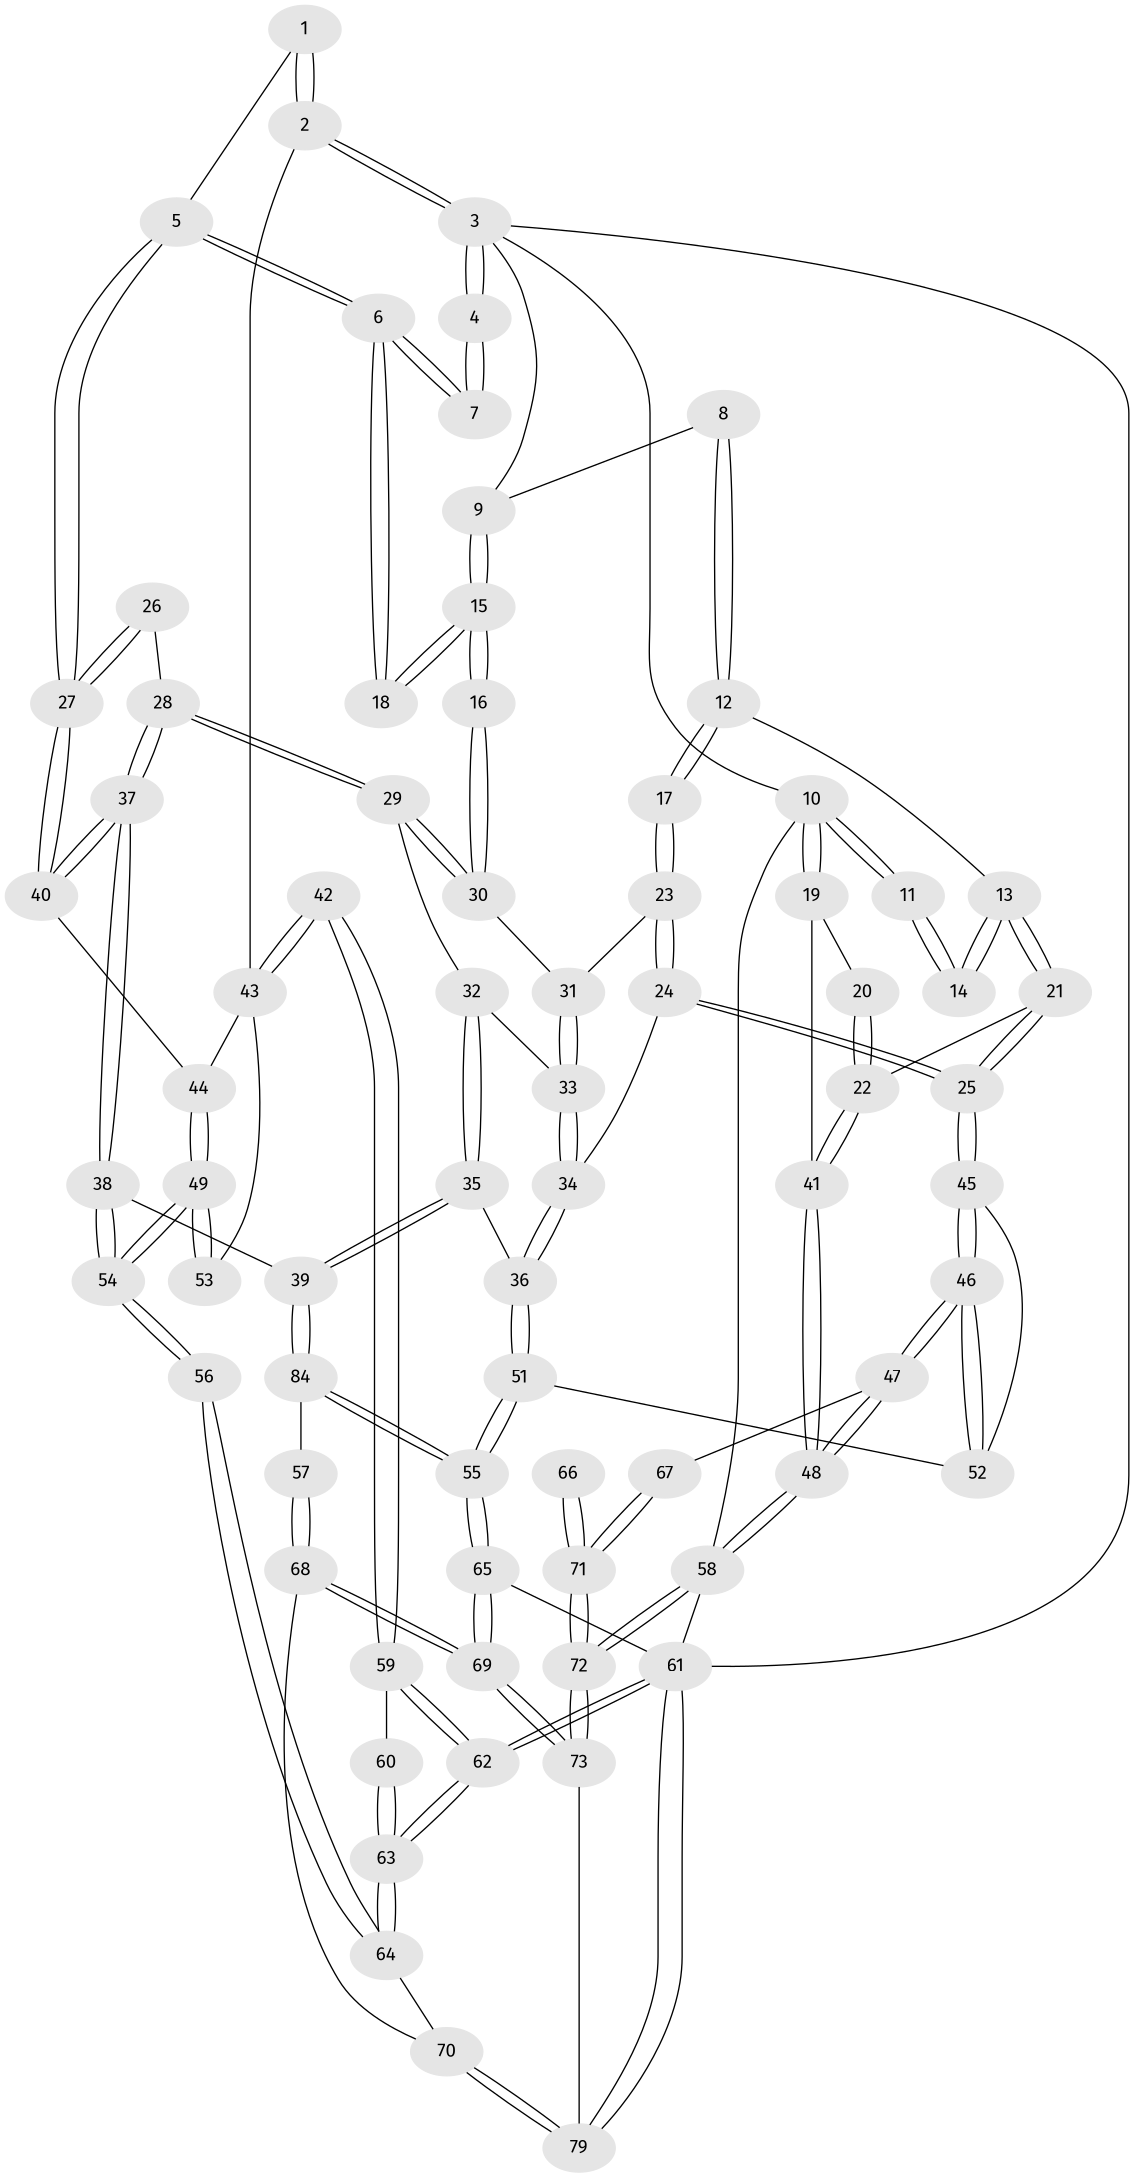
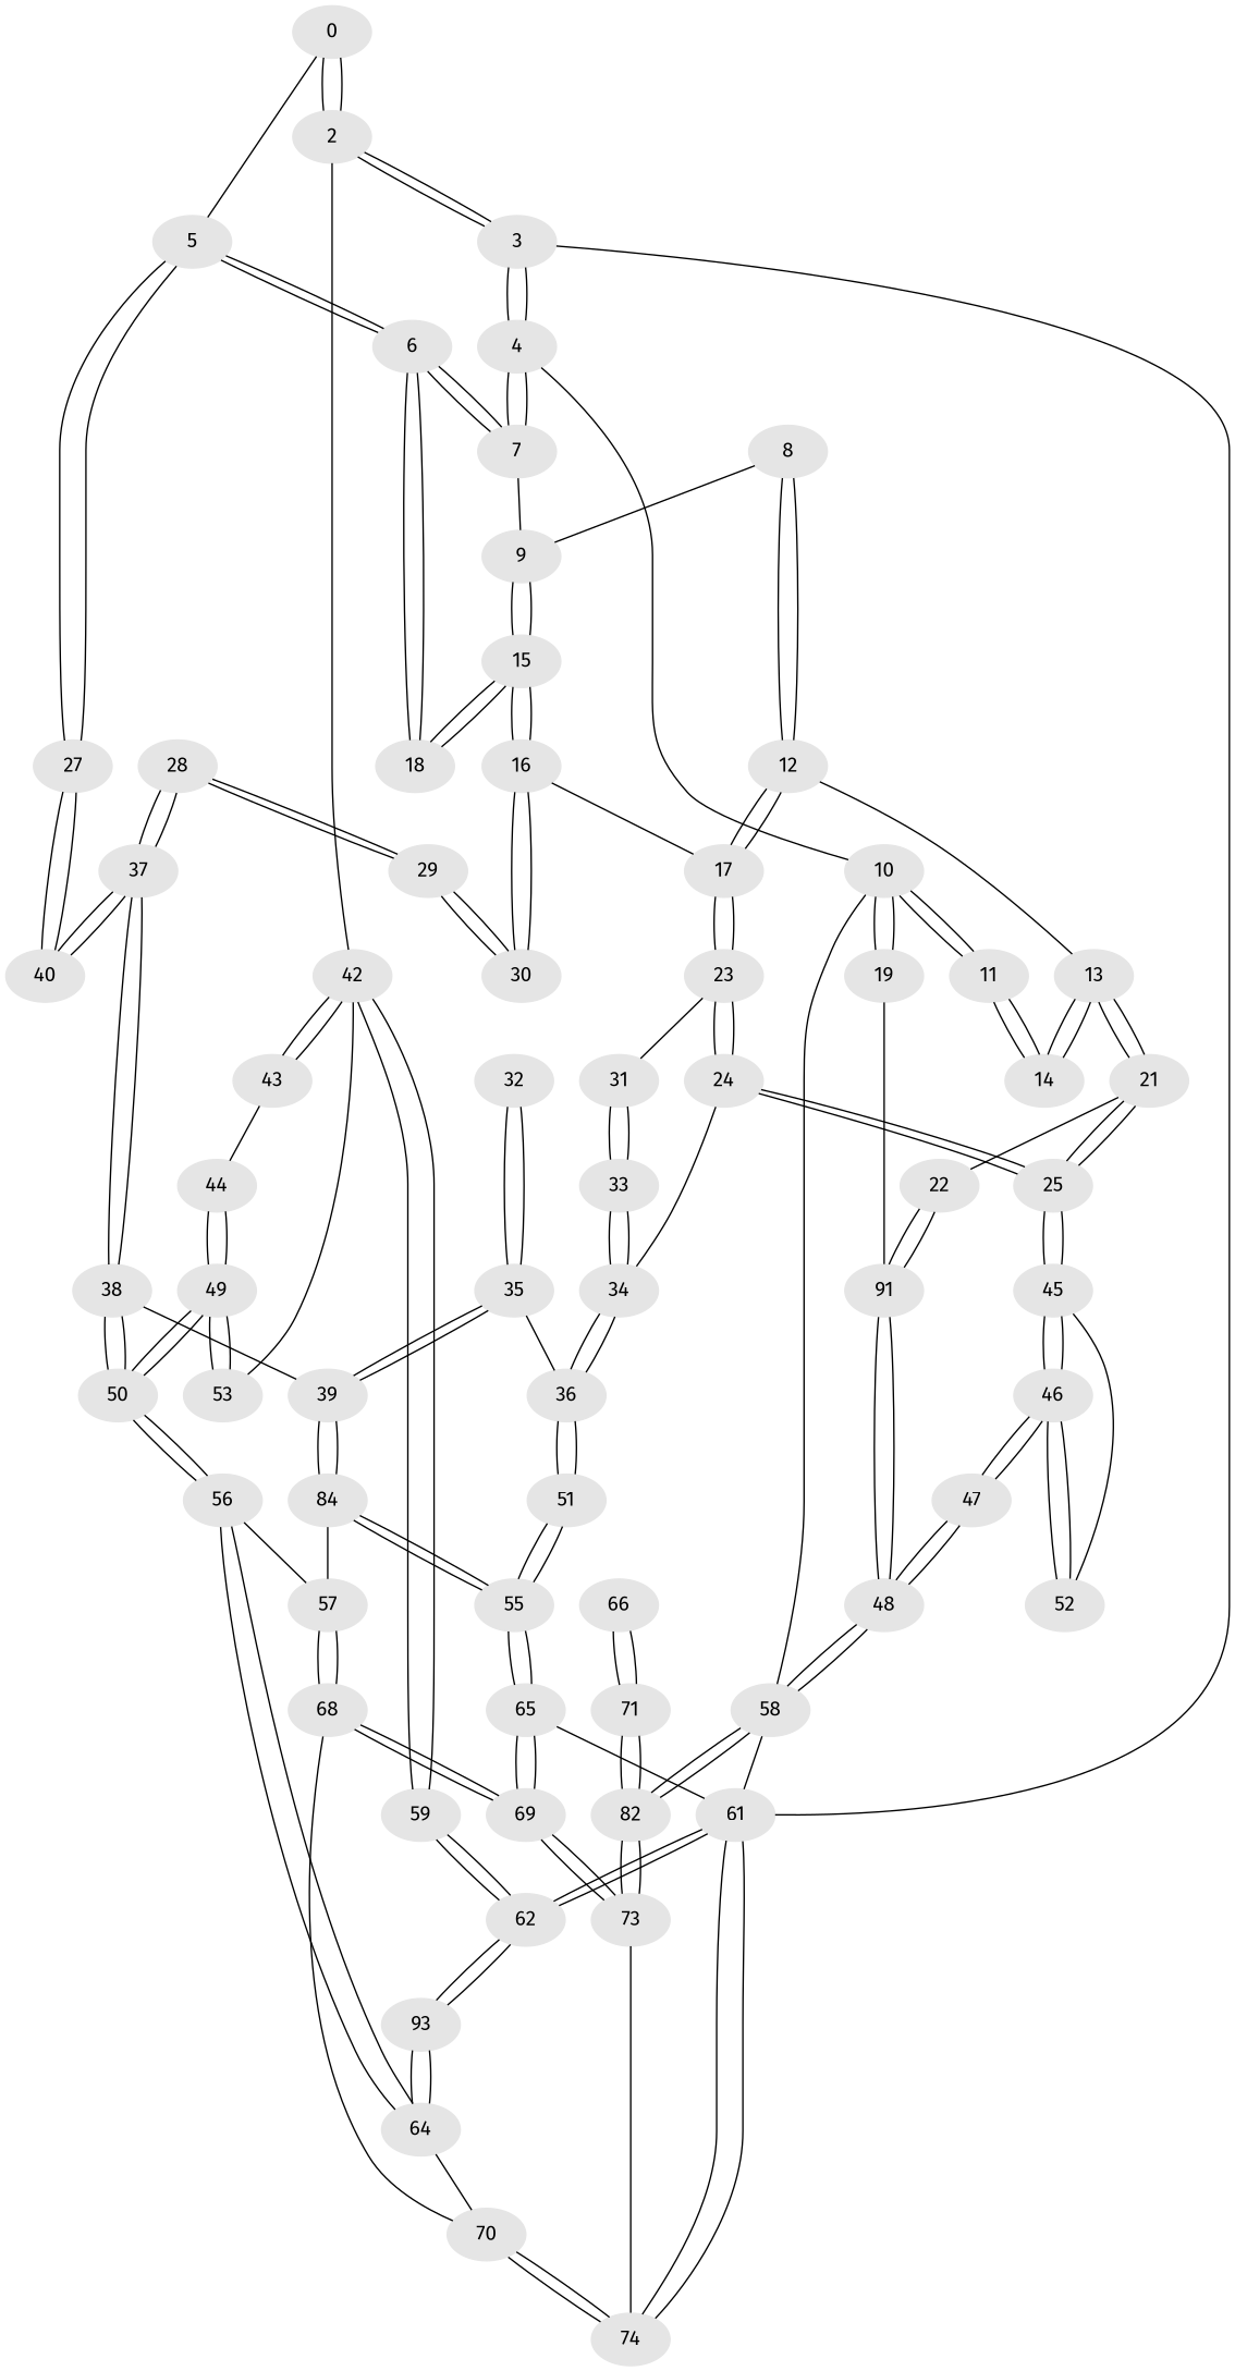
  graph {
    fontname="Fira Sans"
    node [color=gray90 fontname="Fira Sans" style=filled]
    edge [fontname="Fira Sans"]
-   1
+   1 [label=0]
    2
    5
    3
    42
    6
    27
    4
    10
    61
    43
    59
    7
    11
    19
    58
    62
-   74 [label=79]
+   74
    9
    18
    40
    15
    8
    12
    13
    17
    16
    14
-   20
-   41
-   72
+   41 [label=91]
+   72 [label=82]
    21
    23
    22
    25
    30
    31
    24
    48
    45
    34
    33
    36
    46
    52
-   26
    28
    29
    37
    44
    32
    38
    35
    39
    51
    n56 [label=84]
    55
-   50 [label=54]
+   50
    56
    57
    49
    53
-   60
    47
-   67
    71
    64
    65
-   63
+   63 [label=93]
    68
    69
    70
    73
    66
    1 -- 2
    1 -- 2
    1 -- 5
    2 -- 3
    2 -- 3
-   2 -- 43
+   2 -- 42
    5 -- 6
    5 -- 6
    5 -- 27
    5 -- 27
    3 -- 4
    3 -- 4
-   3 -- 10
+   4 -- 10
    3 -- 61
    42 -- 43
    42 -- 43
    42 -- 59
    42 -- 59
    6 -- 7
    6 -- 7
    6 -- 18
    6 -- 18
    27 -- 40
    27 -- 40
    4 -- 7
    4 -- 7
    10 -- 11
    10 -- 11
    10 -- 19
    10 -- 19
    10 -- 58
    61 -- 62
    61 -- 62
    61 -- 74
    61 -- 74
    43 -- 44
-   43 -- 53
+   42 -- 53
    59 -- 62
    59 -- 62
-   59 -- 60
-   3 -- 9
+   7 -- 9
    11 -- 14
    11 -- 14
-   19 -- 20
    19 -- 41
    58 -- 61
    58 -- 72
    58 -- 72
    62 -- 63
    62 -- 63
    9 -- 15
    9 -- 15
-   40 -- 44
    15 -- 18
    15 -- 18
    15 -- 16
    15 -- 16
    8 -- 9
    8 -- 12
    8 -- 12
    12 -- 13
    12 -- 17
    12 -- 17
    13 -- 14
    13 -- 14
    13 -- 21
    13 -- 21
    17 -- 23
    17 -- 23
+   16 -- 17
    16 -- 30
    16 -- 30
-   20 -- 22
-   20 -- 22
    41 -- 48
    41 -- 48
    72 -- 73
    72 -- 73
    21 -- 22
    21 -- 25
    21 -- 25
    23 -- 31
    23 -- 24
    23 -- 24
    22 -- 41
    22 -- 41
    25 -- 45
    25 -- 45
-   30 -- 31
    31 -- 33
    31 -- 33
    24 -- 25
    24 -- 25
    24 -- 34
    48 -- 58
    48 -- 58
    45 -- 46
    45 -- 46
    45 -- 52
    34 -- 36
    34 -- 36
    33 -- 34
    33 -- 34
    36 -- 51
    36 -- 51
    46 -- 52
    46 -- 52
    46 -- 47
    46 -- 47
-   26 -- 27
-   26 -- 27
-   26 -- 28
    28 -- 29
    28 -- 29
    28 -- 37
    28 -- 37
    29 -- 30
    29 -- 30
-   29 -- 32
    37 -- 40
    37 -- 40
    37 -- 38
    37 -- 38
    44 -- 49
    44 -- 49
-   32 -- 33
    32 -- 35
    32 -- 35
    38 -- 39
    38 -- 50
    38 -- 50
    35 -- 36
    35 -- 39
    35 -- 39
    39 -- n56
    39 -- n56
-   51 -- 52
    51 -- 55
    51 -- 55
    n56 -- 55
    n56 -- 55
    n56 -- 57
    55 -- 65
    55 -- 65
    50 -- 56
    50 -- 56
+   56 -- 57
    56 -- 64
    56 -- 64
    57 -- 68
    57 -- 68
    49 -- 50
    49 -- 50
    49 -- 53
    49 -- 53
-   60 -- 63
-   60 -- 63
    47 -- 48
    47 -- 48
-   47 -- 67
-   67 -- 71
-   67 -- 71
    71 -- 72
    71 -- 72
    64 -- 70
    65 -- 61
    65 -- 69
    65 -- 69
    63 -- 64
    63 -- 64
    68 -- 69
    68 -- 69
    68 -- 70
    69 -- 73
    69 -- 73
    70 -- 74
    70 -- 74
    73 -- 74
    66 -- 71
    66 -- 71
  }
